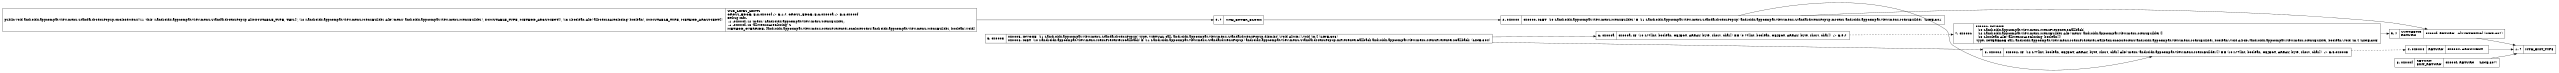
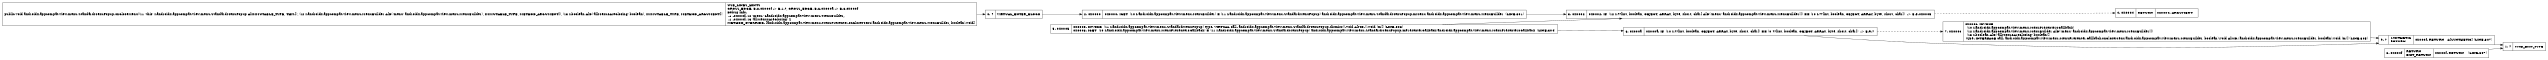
  digraph {
    rankdir=LR
    node [shape=record]
-   n1 [label="{0\:\ ?|MTH_ENTER_BLOCK\l}"]
+   n1 [label="{0\:\ ?|VIRTUAL_ENTER_BLOCK\l}"]
    n2 [label="{2\:\ 0x0000|0x0000: IGET  (r0 I:androidx.appcompat.view.menu.MenuBuilder) = (r1 I:androidx.appcompat.view.menu.StandardMenuPopup) androidx.appcompat.view.menu.StandardMenuPopup.mMenu androidx.appcompat.view.menu.MenuBuilder  (LINE:301)\l}"]
    n3 [label="{3\:\ 0x0002|0x0002: IF  (r2 I:??[int, boolean, OBJECT, ARRAY, byte, short, char] A[D('menu' androidx.appcompat.view.menu.MenuBuilder)]) == (r0 I:??[int, boolean, OBJECT, ARRAY, byte, short, char])  \-\> B:5:0x0005 \l}"]
    n4 [label="{4\:\ 0x0004|RETURN\l|0x0004: ARGUMENT   \l}"]
    n5 [label="{1\:\ ?|MTH_EXIT_TYPE\l}"]
    n6 [label="{5\:\ 0x0005|0x0005: INVOKE  (r1 I:androidx.appcompat.view.menu.StandardMenuPopup) type: VIRTUAL call: androidx.appcompat.view.menu.StandardMenuPopup.dismiss():void A[MD:():void (m)] (LINE:303)\l0x0008: IGET  (r0 I:androidx.appcompat.view.menu.MenuPresenter$Callback) = (r1 I:androidx.appcompat.view.menu.StandardMenuPopup) androidx.appcompat.view.menu.StandardMenuPopup.mPresenterCallback androidx.appcompat.view.menu.MenuPresenter$Callback  (LINE:304)\l}"]
    n7 [label="{6\:\ 0x000a|0x000a: IF  (r0 I:??[int, boolean, OBJECT, ARRAY, byte, short, char]) == (0 ??[int, boolean, OBJECT, ARRAY, byte, short, char])  \-\> B:9:? \l}"]
    n8 [label="{7\:\ 0x000c|0x000c: INVOKE  \l  (r0 I:androidx.appcompat.view.menu.MenuPresenter$Callback)\l  (r2 I:androidx.appcompat.view.menu.MenuBuilder A[D('menu' androidx.appcompat.view.menu.MenuBuilder)])\l  (r3 I:boolean A[D('allMenusAreClosing' boolean)])\l type: INTERFACE call: androidx.appcompat.view.menu.MenuPresenter.Callback.onCloseMenu(androidx.appcompat.view.menu.MenuBuilder, boolean):void A[MD:(androidx.appcompat.view.menu.MenuBuilder, boolean):void (m)] (LINE:305)\l}"]
    n9 [label="{9\:\ ?|SYNTHETIC\lRETURN\l|0x000f: RETURN   A[SYNTHETIC] (LINE:307)\l}"]
    n10 [label="{8\:\ 0x000f|RETURN\lEXIT_RETURN\l|0x000f: RETURN    (LINE:307)\l}"]
    n11 [label="{public void androidx.appcompat.view.menu.StandardMenuPopup.onCloseMenu((r1 'this' I:androidx.appcompat.view.menu.StandardMenuPopup A[IMMUTABLE_TYPE, THIS]), (r2 I:androidx.appcompat.view.menu.MenuBuilder A[D('menu' androidx.appcompat.view.menu.MenuBuilder), IMMUTABLE_TYPE, METHOD_ARGUMENT]), (r3 I:boolean A[D('allMenusAreClosing' boolean), IMMUTABLE_TYPE, METHOD_ARGUMENT]))  | USE_LINES_HINTS\lCROSS_EDGE: B:8:0x000f \-\> B:1:?, CROSS_EDGE: B:6:0x000a \-\> B:8:0x000f\lDebug Info:\l  \-1 \-0x000f: r2 'menu' Landroidx\/appcompat\/view\/menu\/MenuBuilder;\l  \-1 \-0x000f: r3 'allMenusAreClosing' Z\lMETHOD_OVERRIDE: [androidx.appcompat.view.menu.MenuPresenter.onCloseMenu(androidx.appcompat.view.menu.MenuBuilder, boolean):void]\l}"]
    n1 -> n2
    n2 -> n3
    n3 -> n4 [style=dashed]
-   n4 -> n5
    n6 -> n3
    n6 -> n7
    n7 -> n8 [style=dashed]
-   n2 -> n9
+   n7 -> n9
    n8 -> n9
    n9 -> n5
    n10 -> n5
    n11 -> n1
  }
